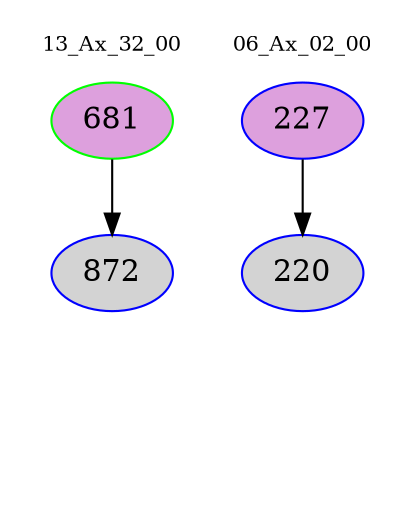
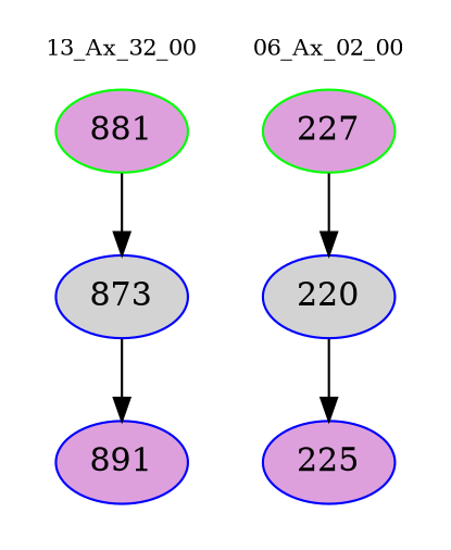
  digraph {
    node [color=blue fillcolor=plum style=filled]
    edge [color=black]
-   n1 [color=green label=681]
-   n2 [fillcolor=lightgrey label=872]
-   n4 [label=227]
+   n1 [color=green label=881]
+   n2 [fillcolor=lightgrey label=873]
+   n3 [label=891]
+   n4 [color=green label=227]
    n5 [fillcolor=lightgrey label=220]
+   n6 [label=225]
    subgraph cluster_1 {
      color=white
      fontsize=10
      label="13_Ax_32_00"
      n1
      n2
+     n3
    }
    subgraph cluster_2 {
      color=white
      fontsize=10
      label="06_Ax_02_00"
      n4
      n5
+     n6
    }
    n1 -> n2
+   n2 -> n3
    n4 -> n5
+   n5 -> n6
  }
